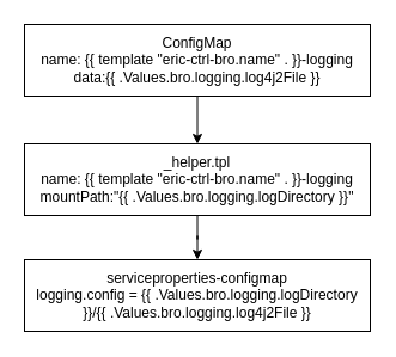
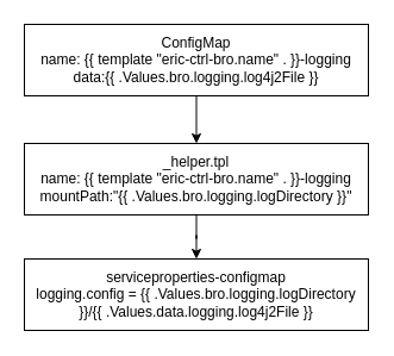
  <mxCell id="0" />
  <mxCell id="1" parent="0" />
  <mxCell id="2" value="" style="edgeStyle=orthogonalEdgeStyle;rounded=0;orthogonalLoop=1;jettySize=auto;html=1;" edge="1" parent="1" source="3" target="5"><mxGeometry relative="1" as="geometry" /></mxCell>
  <mxCell id="3" value="ConfigMap&lt;br&gt;name:&amp;nbsp;{{ template &quot;eric-ctrl-bro.name&quot; . }}-logging&lt;br&gt;data:{{ .Values.bro.logging.log4j2File }}" style="rounded=0;whiteSpace=wrap;html=1;" vertex="1" parent="1"><mxGeometry x="20" y="20" width="289" height="60" as="geometry" /></mxCell>
  <mxCell id="4" value="" style="edgeStyle=orthogonalEdgeStyle;rounded=0;orthogonalLoop=1;jettySize=auto;html=1;" edge="1" parent="1" source="5" target="6"><mxGeometry relative="1" as="geometry" /></mxCell>
  <mxCell id="5" value="_helper.tpl&lt;br&gt;name:&amp;nbsp;{{ template &quot;eric-ctrl-bro.name&quot; . }}-logging&lt;br&gt;mountPath:&quot;{{ .Values.bro.logging.logDirectory }}&quot;" style="rounded=0;whiteSpace=wrap;html=1;" vertex="1" parent="1"><mxGeometry x="20" y="120" width="289" height="60" as="geometry" /></mxCell>
- <mxCell id="6" value="serviceproperties-configmap&lt;br&gt;logging.config =&amp;nbsp;{{ .Values.bro.logging.logDirectory }}/{{ .Values.bro.logging.log4j2File }}" style="rounded=0;whiteSpace=wrap;html=1;" vertex="1" parent="1"><mxGeometry x="20" y="217" width="289" height="60" as="geometry" /></mxCell>
+ <mxCell id="6" value="serviceproperties-configmap&lt;br&gt;logging.config =&amp;nbsp;{{ .Values.bro.logging.logDirectory }}/{{ .Values.data.logging.log4j2File }}" style="rounded=0;whiteSpace=wrap;html=1;" vertex="1" parent="1"><mxGeometry x="20" y="217" width="289" height="60" as="geometry" /></mxCell>
